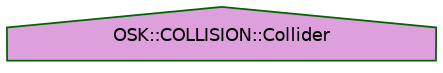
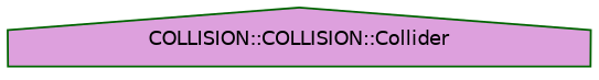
  digraph {
    rankdir=LR
-   n1 [color=darkgreen fillcolor=plum fontname=Helvetica fontsize=10 height=0.2 label="OSK::COLLISION::Collider" shape=house style=filled width=0.4]
+   n1 [color=darkgreen fillcolor=plum fontname=Helvetica fontsize=10 height=0.2 label="COLLISION::COLLISION::Collider" shape=house style=filled width=0.4]
  }
